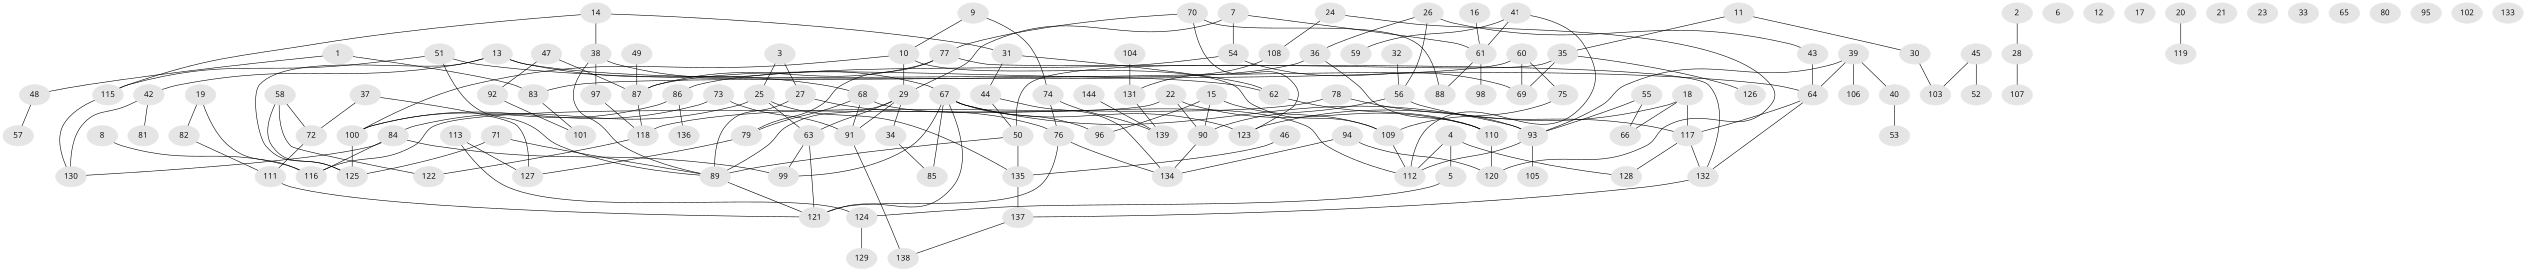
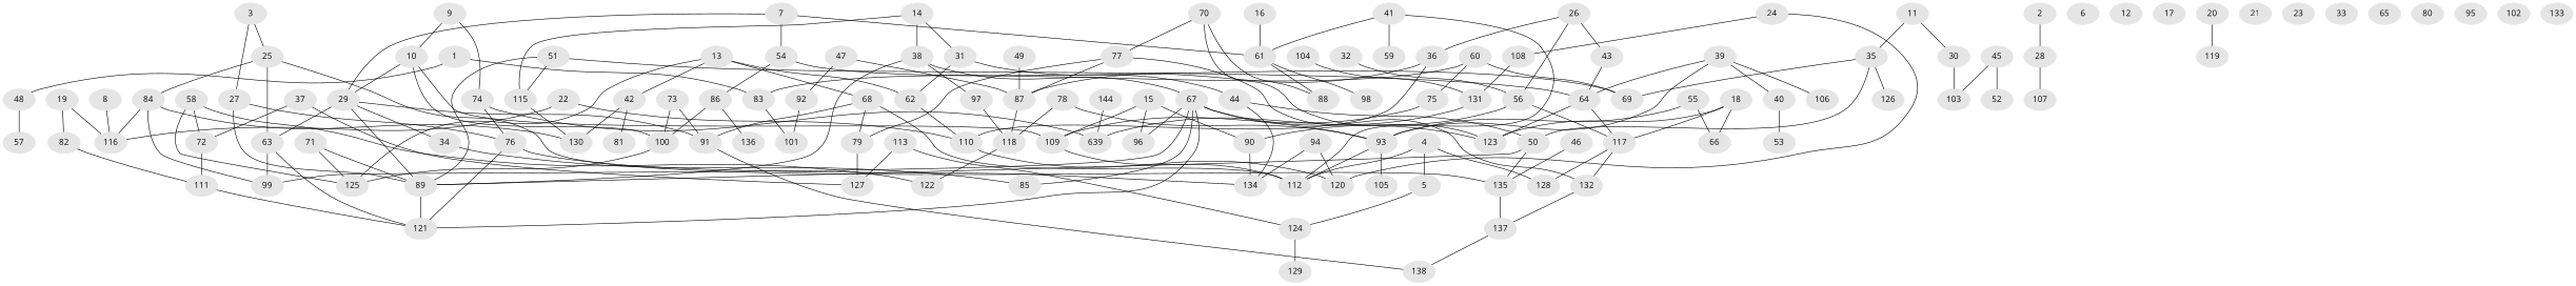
  graph {
    fontname="Open Sans"
    node [color=gray90 fontname="Open Sans" style=filled]
    edge [fontname="Open Sans"]
    1
    48
    83
    57
    101
    2
    28
    107
    3
    25
    27
    63
    84
    135
    76
    89
    4
    5
    112
    128
    124
    129
    6
    7
    29
    54
    61
    34
    91
    69
    86
    88
    98
    8
    116
    9
    10
    74
    100
    109
-   139
+   139 [label=639]
    125
    11
    30
    35
    103
    50
    126
    12
    13
    42
    62
    68
    81
    130
    110
    79
    14
    31
    38
    115
    44
    67
    97
    15
    90
    96
    134
    16
    17
    18
    66
    117
    123
    132
    19
    82
    111
    20
    119
    21
    22
    120
    23
    24
    108
    131
    99
    121
    137
    26
    36
    43
    56
    87
    64
    85
    138
    32
    33
    118
    37
    72
    127
    93
    39
    40
    106
    53
    105
    41
    59
    45
    52
    46
    47
    92
    49
    51
    136
    55
    58
    122
    60
    75
    65
    70
    77
    71
    73
    78
    80
    94
    95
    102
    104
    113
    n138 [label=144]
    133
    1 -- 48
    1 -- 83
    48 -- 57
    83 -- 101
    2 -- 28
    28 -- 107
    3 -- 25
    3 -- 27
    25 -- 63
    25 -- 84
    25 -- 135
    27 -- 76
    27 -- 89
    63 -- 99
    63 -- 121
    84 -- 116
    84 -- 130
    84 -- 99
    135 -- 137
    76 -- 134
    76 -- 121
    89 -- 121
    4 -- 5
    4 -- 112
    4 -- 128
    5 -- 124
    124 -- 129
    7 -- 29
    7 -- 54
    7 -- 61
    29 -- 63
    29 -- 89
    29 -- 34
    29 -- 91
    54 -- 69
    54 -- 86
    61 -- 88
    61 -- 98
    34 -- 85
    91 -- 138
    86 -- 100
    86 -- 136
    8 -- 116
    9 -- 10
    9 -- 74
    10 -- 29
    10 -- 100
    10 -- 109
    74 -- 76
    74 -- 139
    100 -- 125
    109 -- 112
    11 -- 30
    11 -- 35
    30 -- 103
    35 -- 69
    35 -- 50
    35 -- 126
    50 -- 135
    50 -- 89
    13 -- 125
    13 -- 42
    13 -- 62
    13 -- 68
    42 -- 81
    42 -- 130
    62 -- 110
    68 -- 112
    68 -- 91
    68 -- 79
    110 -- 120
    79 -- 127
    14 -- 31
    14 -- 38
    14 -- 115
    31 -- 62
    31 -- 44
    38 -- 89
    38 -- 67
    38 -- 97
    115 -- 130
    44 -- 50
    44 -- 134
    67 -- 96
    67 -- 123
    67 -- 99
    67 -- 121
    67 -- 85
    67 -- 93
    97 -- 118
    15 -- 109
    15 -- 90
    15 -- 96
    90 -- 134
    16 -- 61
    18 -- 66
    18 -- 117
    18 -- 123
    117 -- 128
    117 -- 132
    132 -- 137
    19 -- 116
    19 -- 82
    82 -- 111
    111 -- 121
    20 -- 119
    22 -- 116
    22 -- 110
-   22 -- 90
    24 -- 120
    24 -- 108
    108 -- 131
    131 -- 139
    137 -- 138
    26 -- 36
    26 -- 43
    26 -- 56
    36 -- 110
    36 -- 87
    43 -- 64
    56 -- 90
    56 -- 117
    87 -- 118
    64 -- 117
-   64 -- 132
+   64 -- 123
    32 -- 56
    118 -- 122
    37 -- 72
    37 -- 127
    72 -- 111
    93 -- 112
    93 -- 105
    39 -- 64
    39 -- 93
    39 -- 40
    39 -- 106
    40 -- 53
    41 -- 112
    41 -- 61
    41 -- 59
    45 -- 103
    45 -- 52
    46 -- 135
    47 -- 87
    47 -- 92
    92 -- 101
    49 -- 87
    51 -- 89
    51 -- 115
    51 -- 64
    55 -- 66
    55 -- 93
    58 -- 125
    58 -- 72
    58 -- 122
    60 -- 83
    60 -- 69
    60 -- 75
    75 -- 109
    70 -- 88
    70 -- 123
    70 -- 77
    77 -- 79
    77 -- 132
    77 -- 87
    71 -- 89
    71 -- 125
    73 -- 91
    73 -- 100
    78 -- 118
    78 -- 93
    94 -- 134
    94 -- 120
    104 -- 131
    113 -- 124
    113 -- 127
    n138 -- 139
  }
